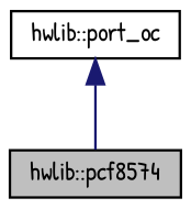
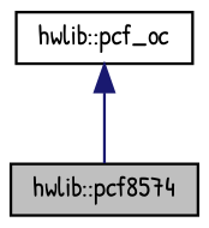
  digraph {
    fontname="Patrick Hand"
    node [color=black fontname="Patrick Hand" fontsize=10 shape=record style=filled]
    n1 [fillcolor=grey75 fontcolor=black height=0.2 label="hwlib::pcf8574" width=0.4]
-   n2 [fillcolor=white height=0.2 label="hwlib::port_oc" width=0.4]
+   n2 [fillcolor=white height=0.2 label="hwlib::pcf_oc" width=0.4]
    n2 -> n1 [color=midnightblue dir=back fontname="Patrick Hand" fontsize=10 labelfontname=Helvetica labelfontsize=10 style=solid]
  }
